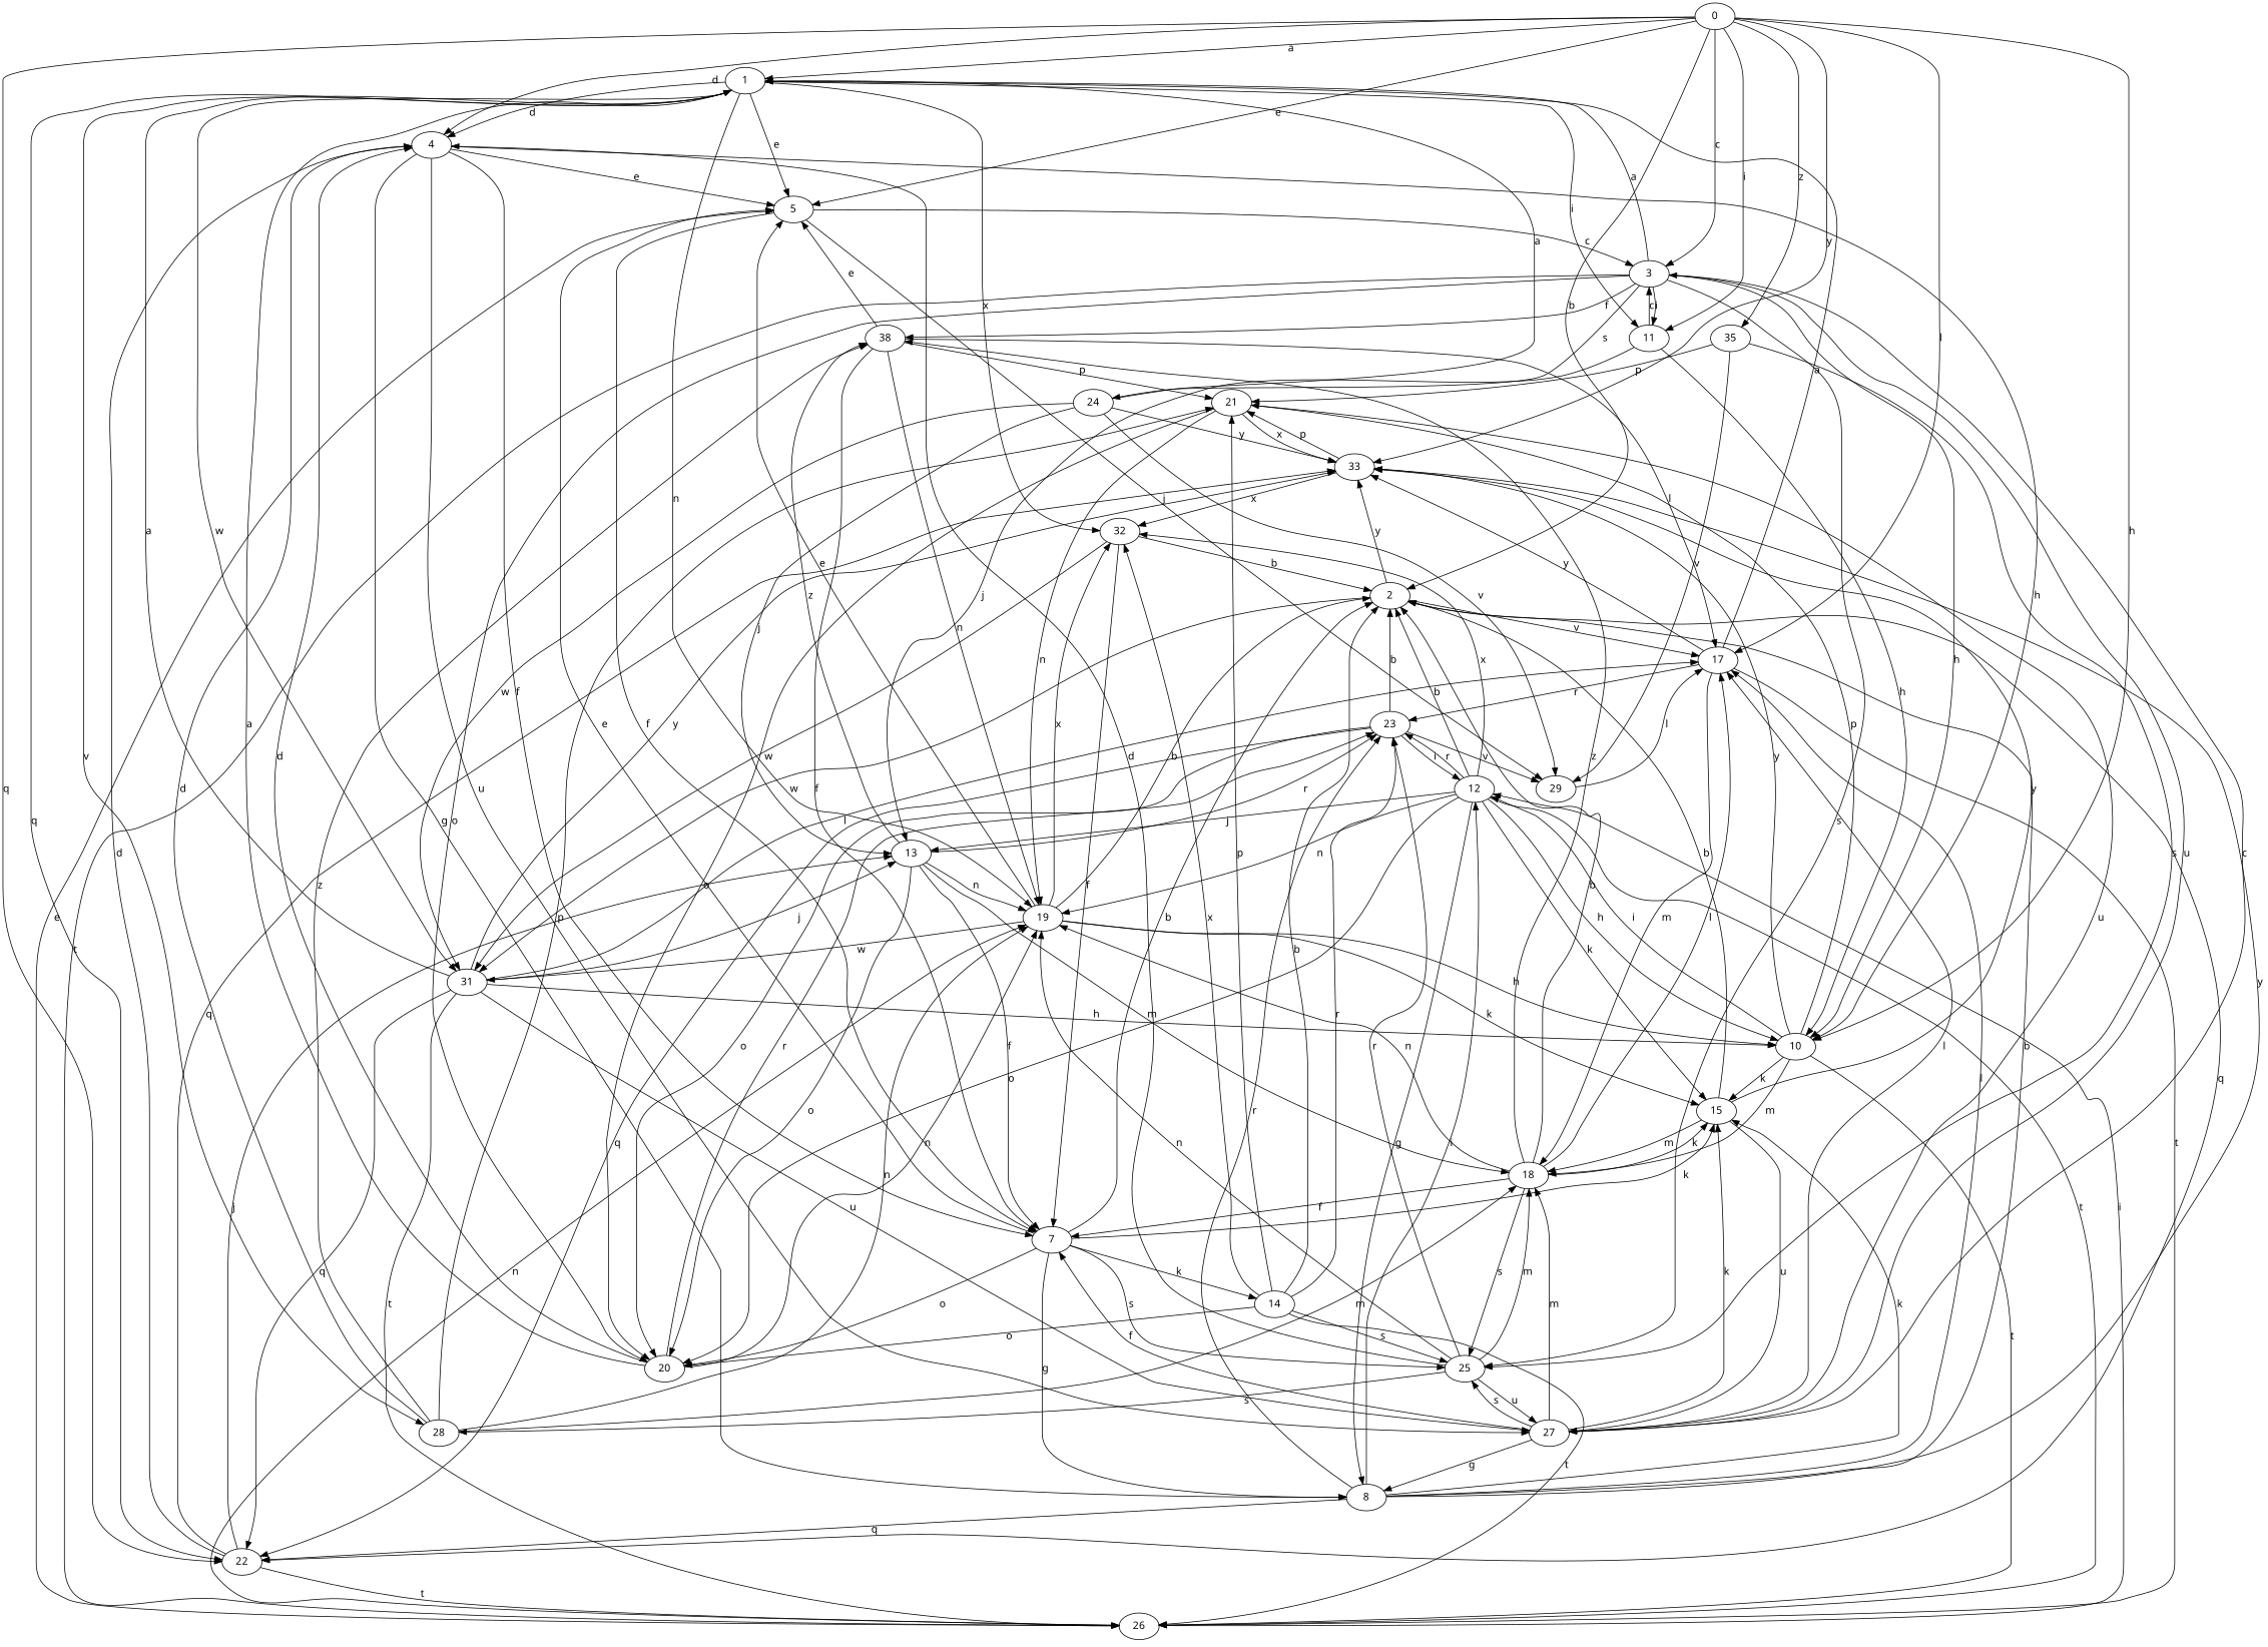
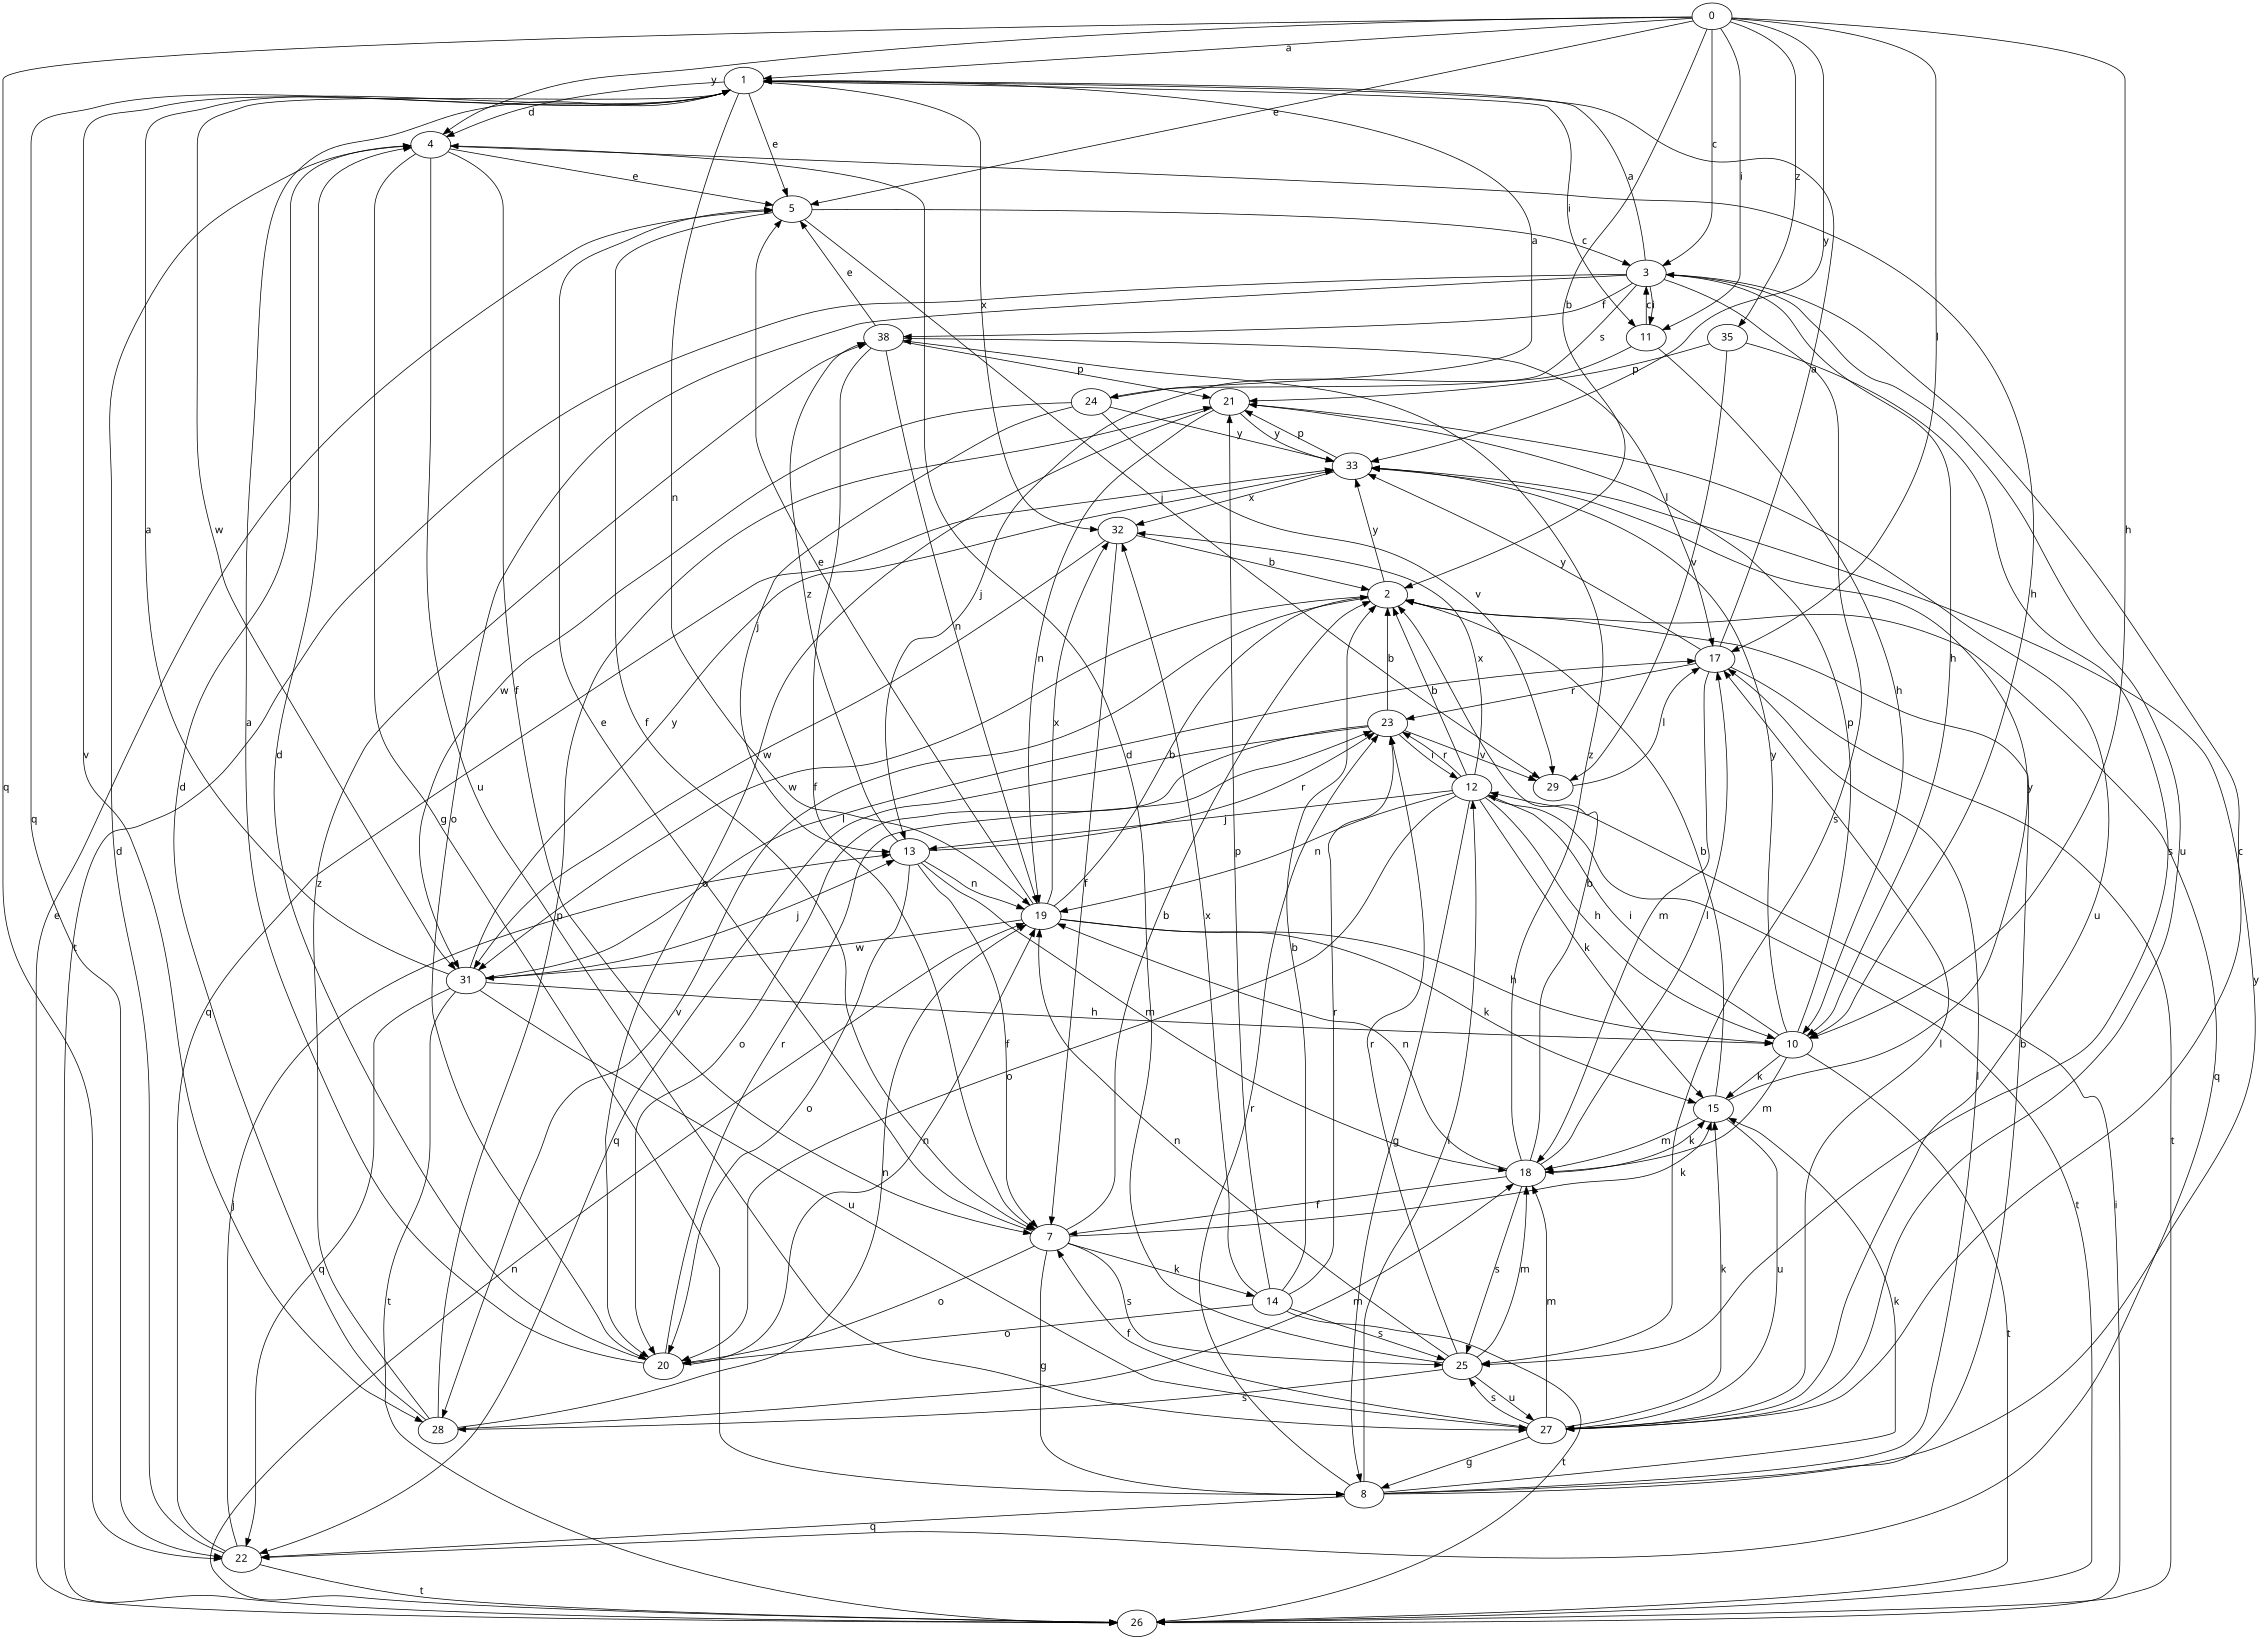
  strict digraph {
    fontname="Noto Sans"
    node [fontname="Noto Sans"]
    edge [fontname="Noto Sans"]
    0
    1
    2
    3
    4
    5
    10
    11
    17
    22
    33
    35
    19
    28
    31
    32
    20
    24
    25
    26
    27
    38
    7
    8
    29
    15
    12
    18
    21
    13
    23
    14
    0 -> 1 [label=a]
    0 -> 2 [label=b]
    0 -> 3 [label=c]
-   0 -> 4 [label=d]
+   0 -> 4 [label=y]
    0 -> 5 [label=e]
    0 -> 10 [label=h]
    0 -> 11 [label=i]
    0 -> 17 [label=l]
    0 -> 22 [label=q]
    0 -> 33 [label=y]
    0 -> 35 [label=z]
    1 -> 4 [label=d]
    1 -> 5 [label=e]
    1 -> 11 [label=i]
    1 -> 22 [label=q]
    1 -> 19 [label=n]
    1 -> 28 [label=v]
    1 -> 31 [label=w]
    1 -> 32 [label=x]
    2 -> 22 [label=q]
    2 -> 33 [label=y]
-   2 -> 17 [label=v]
+   2 -> 28 [label=v]
    2 -> 31 [label=w]
    3 -> 1 [label=a]
    3 -> 10 [label=h]
    3 -> 11 [label=i]
    3 -> 20 [label=o]
    3 -> 24 [label=s]
    3 -> 25 [label=s]
    3 -> 26 [label=t]
    3 -> 27 [label=u]
    3 -> 38 [label=f]
    4 -> 5 [label=e]
    4 -> 10 [label=h]
    4 -> 27 [label=u]
    4 -> 7 [label=f]
    4 -> 8 [label=g]
    5 -> 3 [label=c]
    5 -> 7 [label=f]
    5 -> 29 [label=j]
    10 -> 33 [label=y]
    10 -> 26 [label=t]
    10 -> 15 [label=k]
    10 -> 12 [label=i]
    10 -> 18 [label=m]
    10 -> 21 [label=p]
    11 -> 3 [label=c]
    11 -> 10 [label=h]
    11 -> 13 [label=j]
    17 -> 1 [label=a]
    17 -> 33 [label=y]
    17 -> 26 [label=t]
    17 -> 18 [label=m]
    17 -> 23 [label=r]
    22 -> 4 [label=d]
    22 -> 33 [label=q]
    22 -> 26 [label=t]
    22 -> 13 [label=j]
    33 -> 32 [label=x]
    33 -> 21 [label=p]
    35 -> 25 [label=s]
    35 -> 29 [label=v]
    35 -> 21 [label=p]
    19 -> 2 [label=b]
    19 -> 5 [label=e]
    19 -> 10 [label=h]
    19 -> 31 [label=w]
    19 -> 32 [label=x]
    19 -> 15 [label=k]
    28 -> 4 [label=d]
    28 -> 19 [label=n]
    28 -> 38 [label=z]
    28 -> 18 [label=m]
    28 -> 21 [label=p]
    31 -> 1 [label=a]
    31 -> 10 [label=h]
    31 -> 17 [label=l]
    31 -> 22 [label=q]
    31 -> 33 [label=y]
    31 -> 26 [label=t]
    31 -> 27 [label=u]
    31 -> 13 [label=j]
    32 -> 2 [label=b]
    32 -> 31 [label=w]
    32 -> 7 [label=f]
    20 -> 1 [label=a]
    20 -> 4 [label=d]
    20 -> 19 [label=n]
    20 -> 23 [label=r]
    24 -> 1 [label=a]
    24 -> 33 [label=y]
    24 -> 31 [label=w]
    24 -> 29 [label=v]
    24 -> 13 [label=j]
    25 -> 4 [label=d]
    25 -> 19 [label=n]
    25 -> 28 [label=s]
    25 -> 27 [label=u]
    25 -> 18 [label=m]
    25 -> 23 [label=r]
    26 -> 5 [label=e]
    26 -> 19 [label=n]
    26 -> 12 [label=i]
    27 -> 3 [label=c]
    27 -> 17 [label=l]
    27 -> 25 [label=s]
    27 -> 7 [label=f]
    27 -> 8 [label=g]
    27 -> 15 [label=k]
    27 -> 18 [label=m]
    38 -> 5 [label=e]
    38 -> 17 [label=l]
    38 -> 19 [label=n]
    38 -> 7 [label=f]
    38 -> 21 [label=p]
    7 -> 2 [label=b]
    7 -> 5 [label=e]
    7 -> 20 [label=o]
    7 -> 25 [label=s]
    7 -> 8 [label=g]
    7 -> 15 [label=k]
    7 -> 14 [label=k]
    8 -> 2 [label=b]
    8 -> 17 [label=l]
    8 -> 22 [label=q]
    8 -> 33 [label=y]
    8 -> 15 [label=k]
    8 -> 12 [label=i]
    8 -> 23 [label=r]
    29 -> 17 [label=l]
    15 -> 2 [label=b]
    15 -> 33 [label=y]
    15 -> 27 [label=u]
    15 -> 18 [label=m]
    12 -> 2 [label=b]
    12 -> 10 [label=h]
    12 -> 19 [label=n]
    12 -> 32 [label=x]
    12 -> 20 [label=o]
    12 -> 26 [label=t]
    12 -> 8 [label=g]
    12 -> 15 [label=k]
    12 -> 13 [label=j]
    12 -> 23 [label=r]
    18 -> 2 [label=b]
    18 -> 17 [label=l]
    18 -> 19 [label=n]
    18 -> 25 [label=s]
    18 -> 38 [label=z]
    18 -> 7 [label=f]
    18 -> 15 [label=k]
-   21 -> 33 [label=x]
+   21 -> 33 [label=y]
    21 -> 19 [label=n]
    21 -> 20 [label=o]
    21 -> 27 [label=u]
    13 -> 19 [label=n]
    13 -> 20 [label=o]
    13 -> 38 [label=z]
    13 -> 7 [label=f]
    13 -> 18 [label=m]
    13 -> 23 [label=r]
    23 -> 2 [label=b]
    23 -> 22 [label=q]
    23 -> 20 [label=o]
    23 -> 29 [label=v]
    23 -> 12 [label=i]
    14 -> 2 [label=b]
    14 -> 32 [label=x]
    14 -> 20 [label=o]
    14 -> 25 [label=s]
    14 -> 26 [label=t]
    14 -> 21 [label=p]
    14 -> 23 [label=r]
  }
